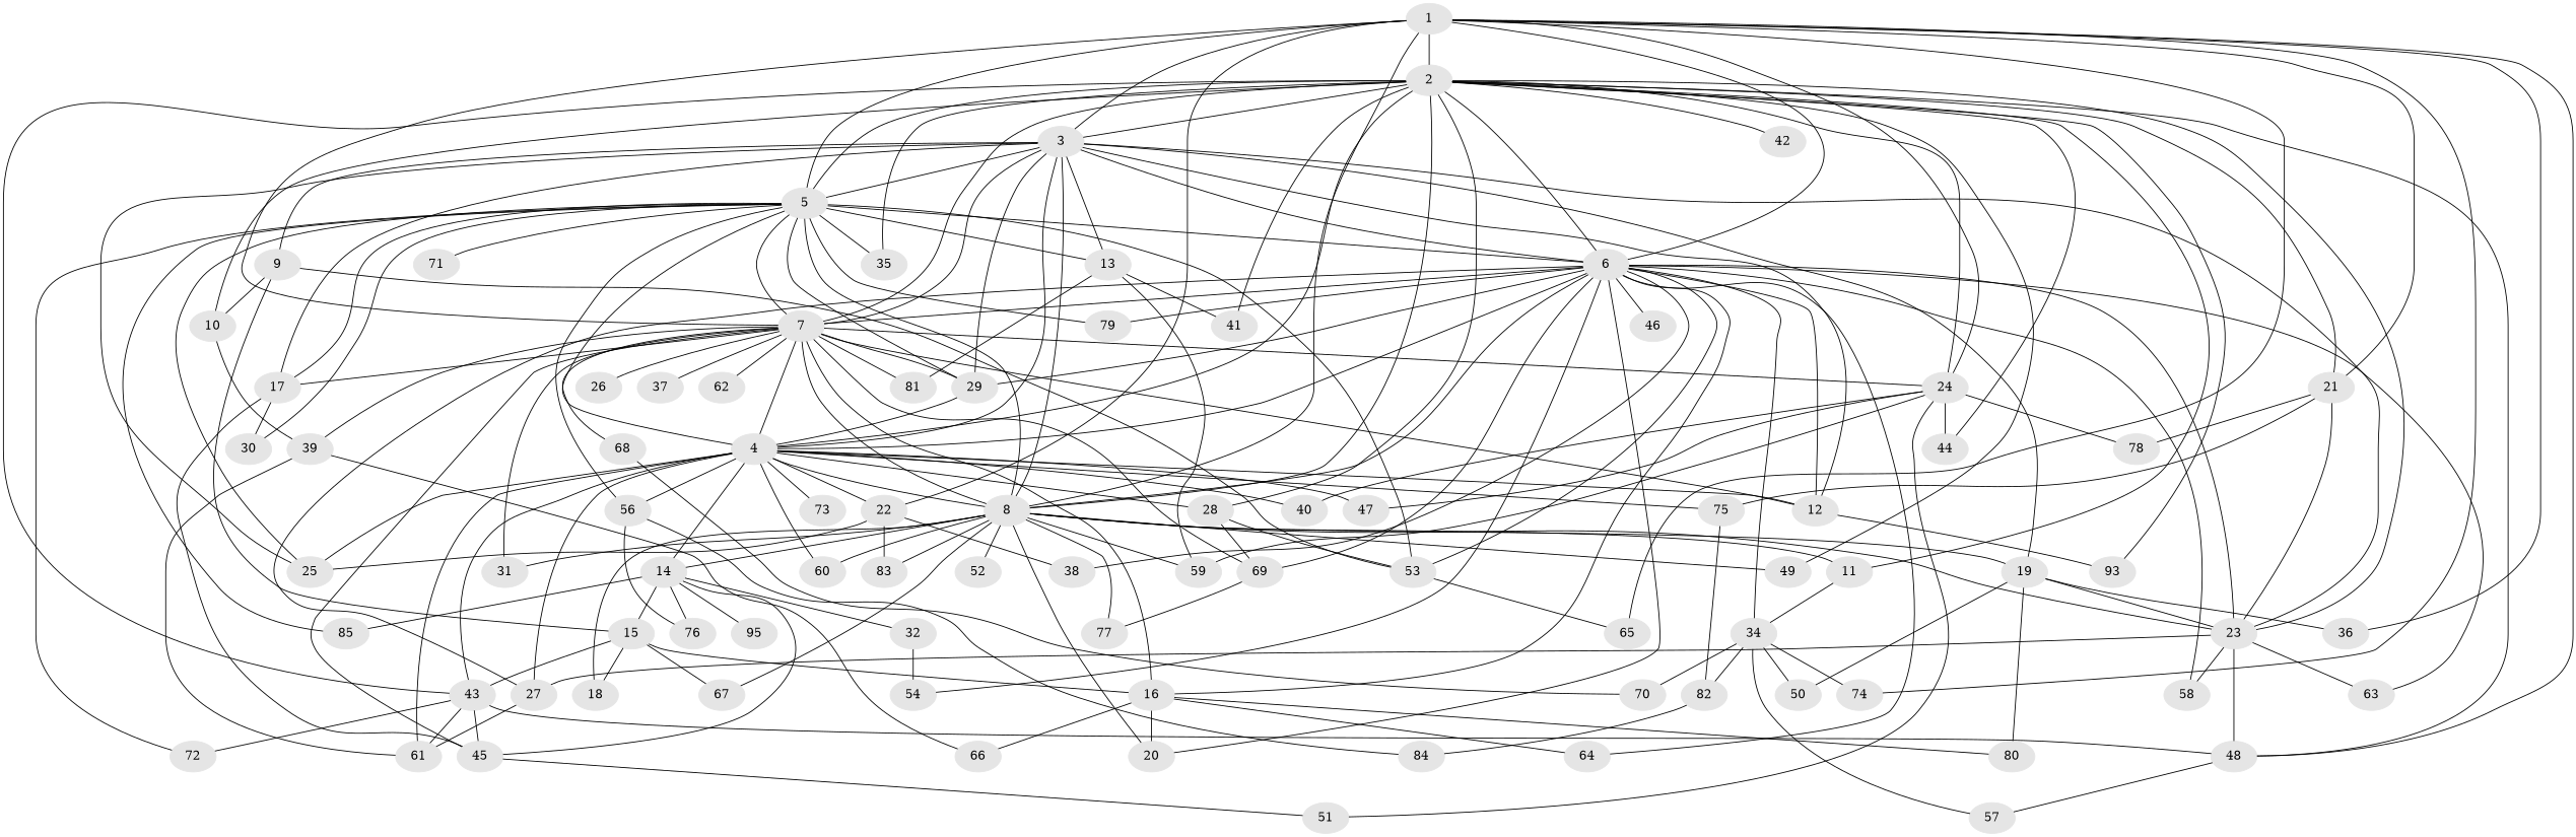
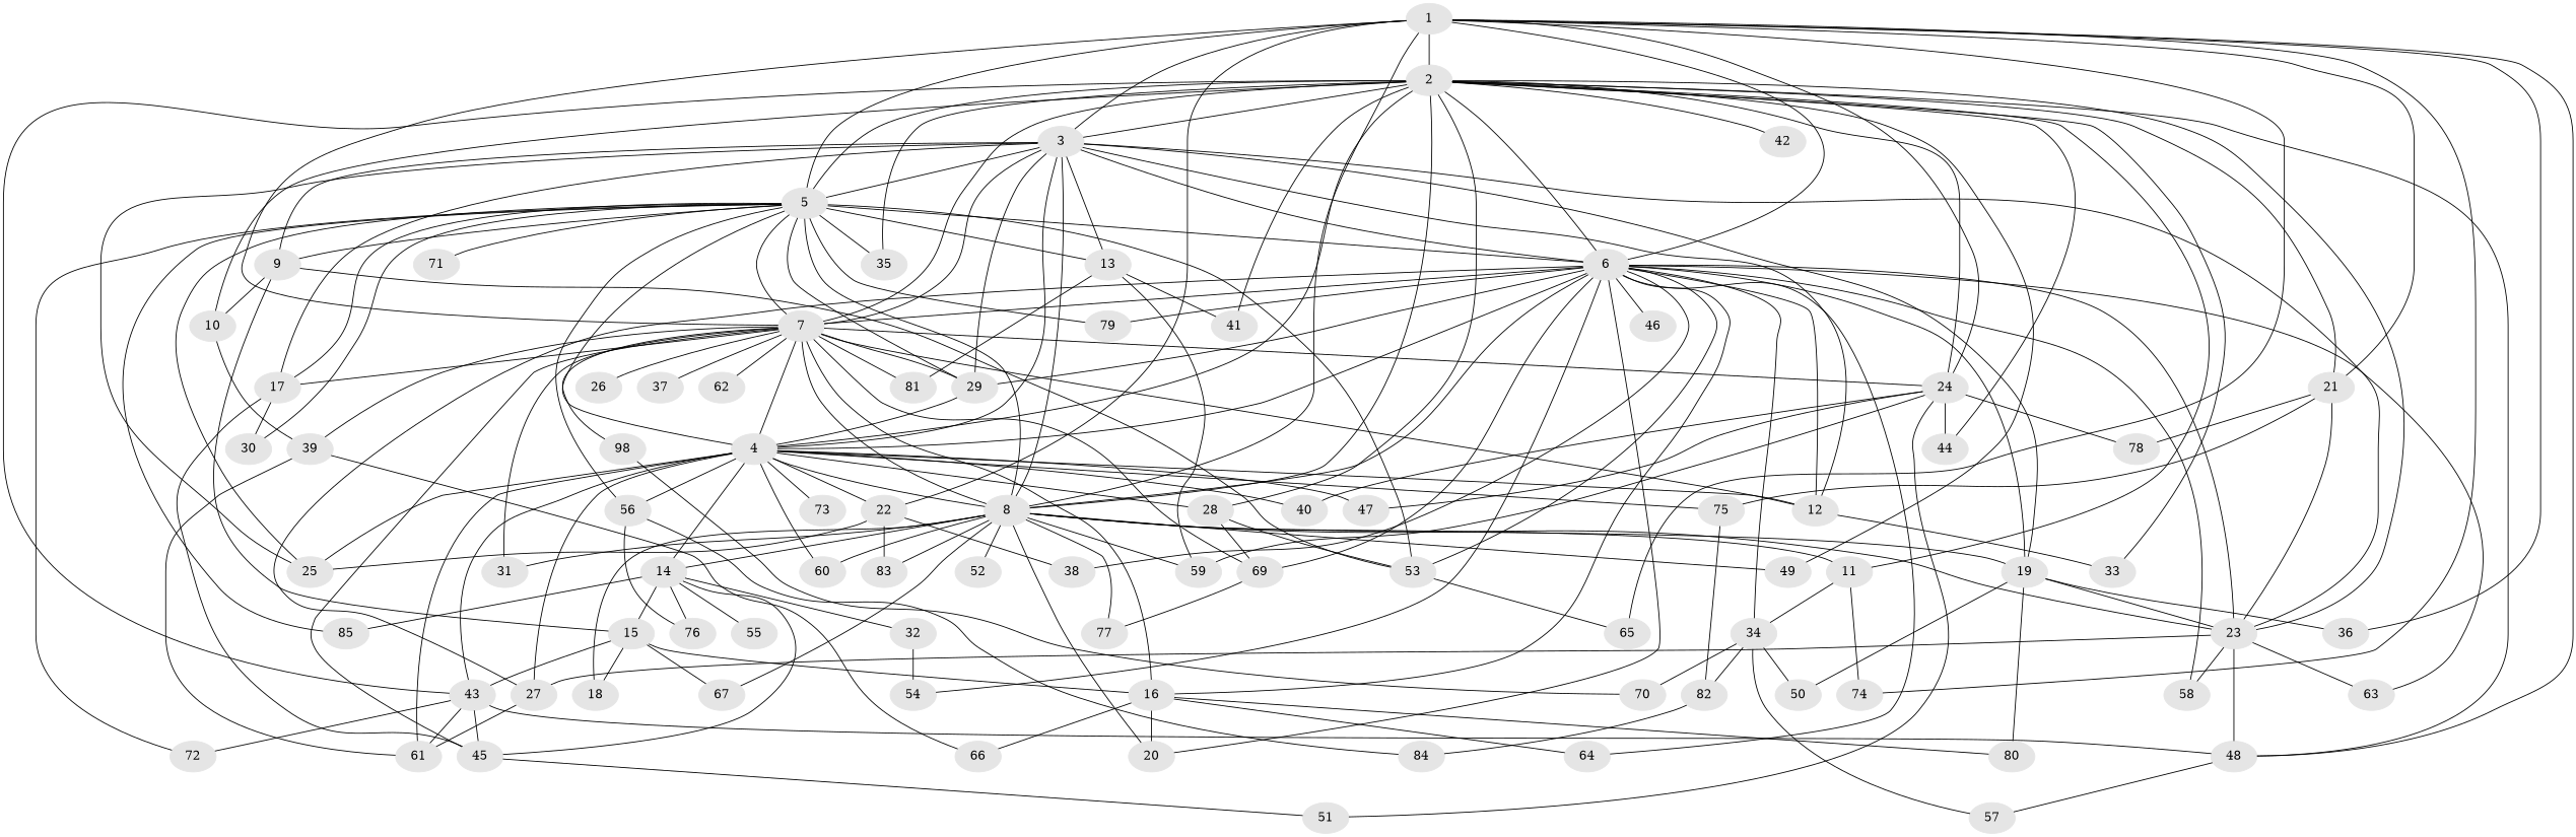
  graph {
    node [color=gray90 style=filled]
    edge [weight=1.0]
    1
    2
    3
    5
    6
    7
    8
    21
    22
    24
    36
    48
    65
    74
    4
    10
    11
    23
    28
-   33 [label=93]
+   33
    35
    41
    42
    43
    44
    49
    9
    12
    13
    17
    19
    25
    29
    14
    27
    40
    47
    56
    60
    61
    73
    75
    30
    53
    71
    72
    79
    85
    16
    20
    34
    38
    46
    54
    58
    63
    64
    69
    26
    31
    37
    39
    45
    62
-   68
+   68 [label=98]
    81
    52
    18
    59
    67
    77
    83
    78
    51
    57
    15
    80
    50
    32
-   55 [label=95]
+   55
    76
    84
    82
    66
    70
    1 -- 2
    1 -- 3 [weight=3.0]
    1 -- 5
    1 -- 6
    1 -- 7
    1 -- 8 [weight=2.0]
    1 -- 21
    1 -- 22
    1 -- 24 [weight=2.0]
    1 -- 36
    1 -- 48
    1 -- 65
    1 -- 74
    2 -- 3 [weight=2.0]
    2 -- 5
    2 -- 6
    2 -- 7
    2 -- 8 [weight=3.0]
    2 -- 21
    2 -- 24 [weight=2.0]
    2 -- 48
    2 -- 4
    2 -- 10
    2 -- 11
    2 -- 23
    2 -- 28
    2 -- 33
    2 -- 35
    2 -- 41
    2 -- 42
    2 -- 43
    2 -- 44
    2 -- 49
    3 -- 5 [weight=3.0]
    3 -- 6 [weight=3.0]
    3 -- 7 [weight=5.0]
    3 -- 8 [weight=4.0]
    3 -- 4 [weight=3.0]
    3 -- 23
    3 -- 9
    3 -- 12
    3 -- 13 [weight=4.0]
    3 -- 17 [weight=2.0]
    3 -- 19
    3 -- 25 [weight=3.0]
    3 -- 29
    5 -- 6
    5 -- 7
    5 -- 8 [weight=2.0]
    5 -- 35
+   5 -- 9 [weight=2.0]
    5 -- 13 [weight=2.0]
    5 -- 17
    5 -- 25
    5 -- 29
    5 -- 56
    5 -- 30
    5 -- 53
    5 -- 71
    5 -- 72
    5 -- 79
    5 -- 85
    6 -- 7
    6 -- 8 [weight=2.0]
    6 -- 23
    6 -- 12
+   6 -- 19
    6 -- 29
    6 -- 27
    6 -- 53
    6 -- 79
    6 -- 16
    6 -- 20
    6 -- 34
    6 -- 38
    6 -- 46
    6 -- 54
    6 -- 58
    6 -- 63
    6 -- 64
    6 -- 69
    7 -- 8 [weight=9.0]
    7 -- 24
    7 -- 12
    7 -- 17
    7 -- 29
    7 -- 16 [weight=2.0]
    7 -- 69 [weight=2.0]
    7 -- 26
    7 -- 31
    7 -- 37
    7 -- 39
    7 -- 45
    7 -- 62 [weight=2.0]
    7 -- 68
    7 -- 81
    8 -- 11
    8 -- 23
    8 -- 49
    8 -- 19
    8 -- 14
    8 -- 60
    8 -- 20
    8 -- 31
    8 -- 52
    8 -- 18 [weight=2.0]
    8 -- 59
    8 -- 67
    8 -- 77
    8 -- 83
    21 -- 23
    21 -- 75
    21 -- 78
    22 -- 25 [weight=2.0]
    22 -- 38
    22 -- 83
    24 -- 44
    24 -- 40
    24 -- 47
    24 -- 59
    24 -- 78
    24 -- 51
    48 -- 57
    4 -- 5
    4 -- 6
    4 -- 7 [weight=2.0]
    4 -- 8 [weight=2.0]
    4 -- 22 [weight=2.0]
    4 -- 28
    4 -- 43
    4 -- 12
    4 -- 25
    4 -- 14
    4 -- 27
    4 -- 40
    4 -- 47
    4 -- 56
    4 -- 60
    4 -- 61
    4 -- 73
    4 -- 75
    10 -- 39
    11 -- 34
    23 -- 48
    23 -- 27
    23 -- 58
    23 -- 63
    28 -- 53
    28 -- 69
    43 -- 48
    43 -- 61
    43 -- 72
    43 -- 45 [weight=2.0]
    9 -- 10
    9 -- 53
    9 -- 15
    12 -- 33
    13 -- 41
    13 -- 81
    13 -- 59
    17 -- 30
    17 -- 45
    19 -- 36
    19 -- 23
    19 -- 80
    19 -- 50
    29 -- 4
    14 -- 85
    14 -- 45
    14 -- 15
    14 -- 32
    14 -- 55
    14 -- 76
    27 -- 61
    56 -- 76
    56 -- 84
    75 -- 82
    53 -- 65
    16 -- 20
    16 -- 64
    16 -- 80
    16 -- 66
-   34 -- 74
+   11 -- 74
    34 -- 57
    34 -- 50
    34 -- 82
    34 -- 70
    69 -- 77
    39 -- 61
    39 -- 66
    45 -- 51
    68 -- 70
    15 -- 43
    15 -- 16
    15 -- 18
    15 -- 67
    32 -- 54
    82 -- 84
  }
